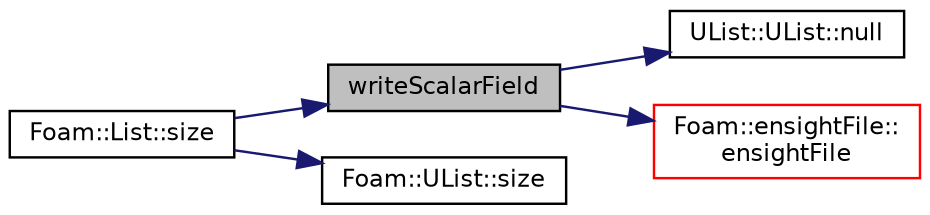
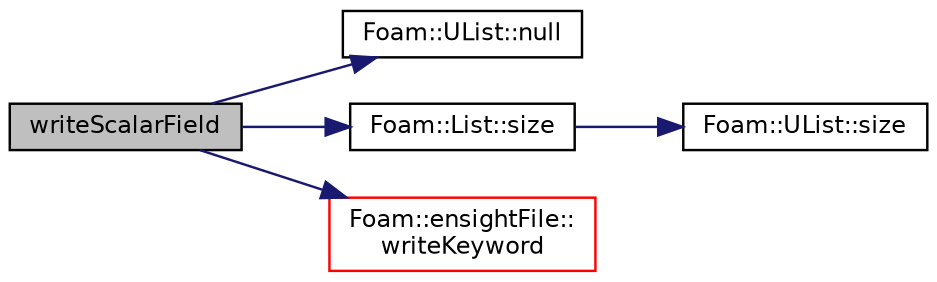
  digraph {
    rankdir=LR
    node [color=black fontname=Helvetica fontsize=10 shape=record]
    edge [color=midnightblue fontname=Helvetica fontsize=10 labelfontname=Helvetica labelfontsize=10 style=solid]
    n1 [fillcolor=grey75 fontcolor=black height=0.2 label=writeScalarField style=filled width=0.4]
-   n2 [height=0.2 label="UList::UList::null" width=0.4]
+   n2 [height=0.2 label="Foam::UList::null" width=0.4]
    n3 [height=0.2 label="Foam::List::size" width=0.4]
-   n4 [color=red height=0.2 label="Foam::ensightFile::\lensightFile" width=0.4]
+   n4 [color=red height=0.2 label="Foam::ensightFile::\lwriteKeyword" width=0.4]
    n5 [height=0.2 label="Foam::UList::size" width=0.4]
    n1 -> n2
-   n3 -> n1
+   n1 -> n3
    n1 -> n4
    n3 -> n5
  }
